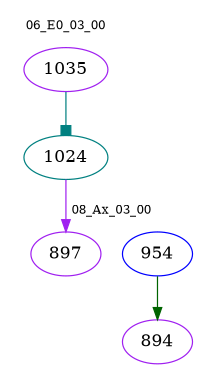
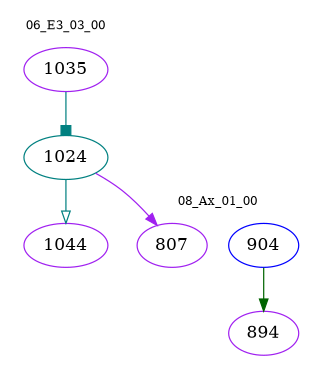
  digraph {
    node [color=purple]
    edge [arrowhead=normal color=teal]
-   n1 [color=blue label=954]
+   n1 [color=blue label=904]
    n2 [label=894]
-   n3 [label=897]
+   n3 [label=807]
    n4 [label=1035]
    n5 [color=teal label=1024]
+   n6 [label=1044]
    subgraph cluster_1 {
      color=white
      fontsize=10
-     label="08_Ax_03_00"
+     label="08_Ax_01_00"
      n1
      n2
      n3
    }
    subgraph cluster_2 {
      color=white
      fontsize=10
-     label="06_E0_03_00"
+     label="06_E3_03_00"
      n4
      n5
+     n6
    }
    n1 -> n2 [color=darkgreen]
    n4 -> n5 [arrowhead=box]
    n5 -> n3 [color=purple]
+   n5 -> n6 [arrowhead=onormal]
  }
